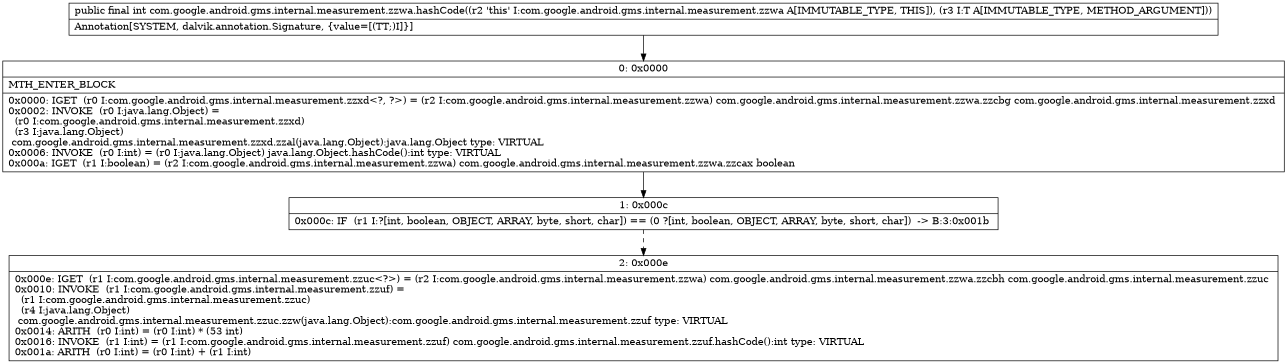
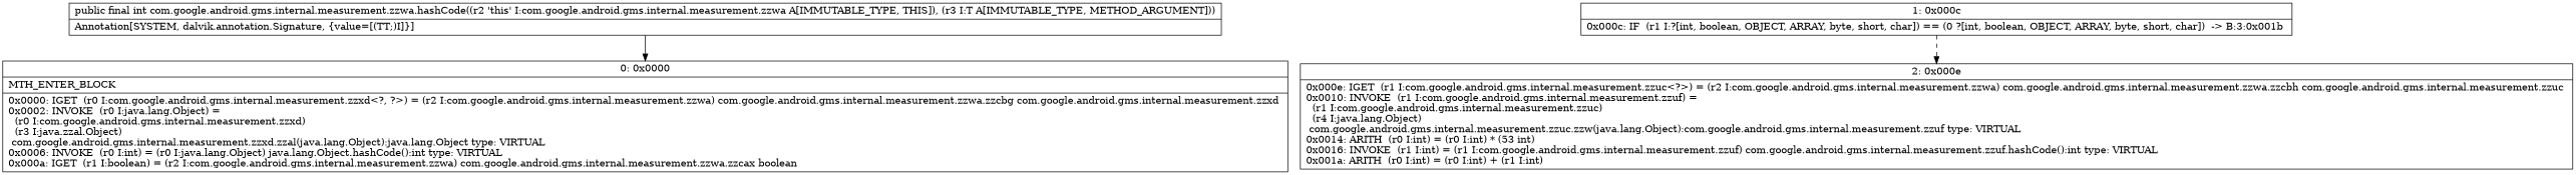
  digraph {
    fontname="DejaVu Serif"
    node [fontname="DejaVu Serif" shape=record]
    edge [fontname="DejaVu Serif"]
-   n1 [label="{0\:\ 0x0000|MTH_ENTER_BLOCK\l|0x0000: IGET  (r0 I:com.google.android.gms.internal.measurement.zzxd\<?, ?\>) = (r2 I:com.google.android.gms.internal.measurement.zzwa) com.google.android.gms.internal.measurement.zzwa.zzcbg com.google.android.gms.internal.measurement.zzxd \l0x0002: INVOKE  (r0 I:java.lang.Object) = \l  (r0 I:com.google.android.gms.internal.measurement.zzxd)\l  (r3 I:java.lang.Object)\l com.google.android.gms.internal.measurement.zzxd.zzal(java.lang.Object):java.lang.Object type: VIRTUAL \l0x0006: INVOKE  (r0 I:int) = (r0 I:java.lang.Object) java.lang.Object.hashCode():int type: VIRTUAL \l0x000a: IGET  (r1 I:boolean) = (r2 I:com.google.android.gms.internal.measurement.zzwa) com.google.android.gms.internal.measurement.zzwa.zzcax boolean \l}"]
+   n1 [label="{0\:\ 0x0000|MTH_ENTER_BLOCK\l|0x0000: IGET  (r0 I:com.google.android.gms.internal.measurement.zzxd\<?, ?\>) = (r2 I:com.google.android.gms.internal.measurement.zzwa) com.google.android.gms.internal.measurement.zzwa.zzcbg com.google.android.gms.internal.measurement.zzxd \l0x0002: INVOKE  (r0 I:java.lang.Object) = \l  (r0 I:com.google.android.gms.internal.measurement.zzxd)\l  (r3 I:java.zzal.Object)\l com.google.android.gms.internal.measurement.zzxd.zzal(java.lang.Object):java.lang.Object type: VIRTUAL \l0x0006: INVOKE  (r0 I:int) = (r0 I:java.lang.Object) java.lang.Object.hashCode():int type: VIRTUAL \l0x000a: IGET  (r1 I:boolean) = (r2 I:com.google.android.gms.internal.measurement.zzwa) com.google.android.gms.internal.measurement.zzwa.zzcax boolean \l}"]
    n2 [label="{1\:\ 0x000c|0x000c: IF  (r1 I:?[int, boolean, OBJECT, ARRAY, byte, short, char]) == (0 ?[int, boolean, OBJECT, ARRAY, byte, short, char])  \-\> B:3:0x001b \l}"]
    n3 [label="{2\:\ 0x000e|0x000e: IGET  (r1 I:com.google.android.gms.internal.measurement.zzuc\<?\>) = (r2 I:com.google.android.gms.internal.measurement.zzwa) com.google.android.gms.internal.measurement.zzwa.zzcbh com.google.android.gms.internal.measurement.zzuc \l0x0010: INVOKE  (r1 I:com.google.android.gms.internal.measurement.zzuf) = \l  (r1 I:com.google.android.gms.internal.measurement.zzuc)\l  (r4 I:java.lang.Object)\l com.google.android.gms.internal.measurement.zzuc.zzw(java.lang.Object):com.google.android.gms.internal.measurement.zzuf type: VIRTUAL \l0x0014: ARITH  (r0 I:int) = (r0 I:int) * (53 int) \l0x0016: INVOKE  (r1 I:int) = (r1 I:com.google.android.gms.internal.measurement.zzuf) com.google.android.gms.internal.measurement.zzuf.hashCode():int type: VIRTUAL \l0x001a: ARITH  (r0 I:int) = (r0 I:int) + (r1 I:int) \l}"]
    n4 [label="{public final int com.google.android.gms.internal.measurement.zzwa.hashCode((r2 'this' I:com.google.android.gms.internal.measurement.zzwa A[IMMUTABLE_TYPE, THIS]), (r3 I:T A[IMMUTABLE_TYPE, METHOD_ARGUMENT]))  | Annotation[SYSTEM, dalvik.annotation.Signature, \{value=[(TT;)I]\}]\l}"]
-   n1 -> n2
    n2 -> n3 [style=dashed]
    n4 -> n1
  }
